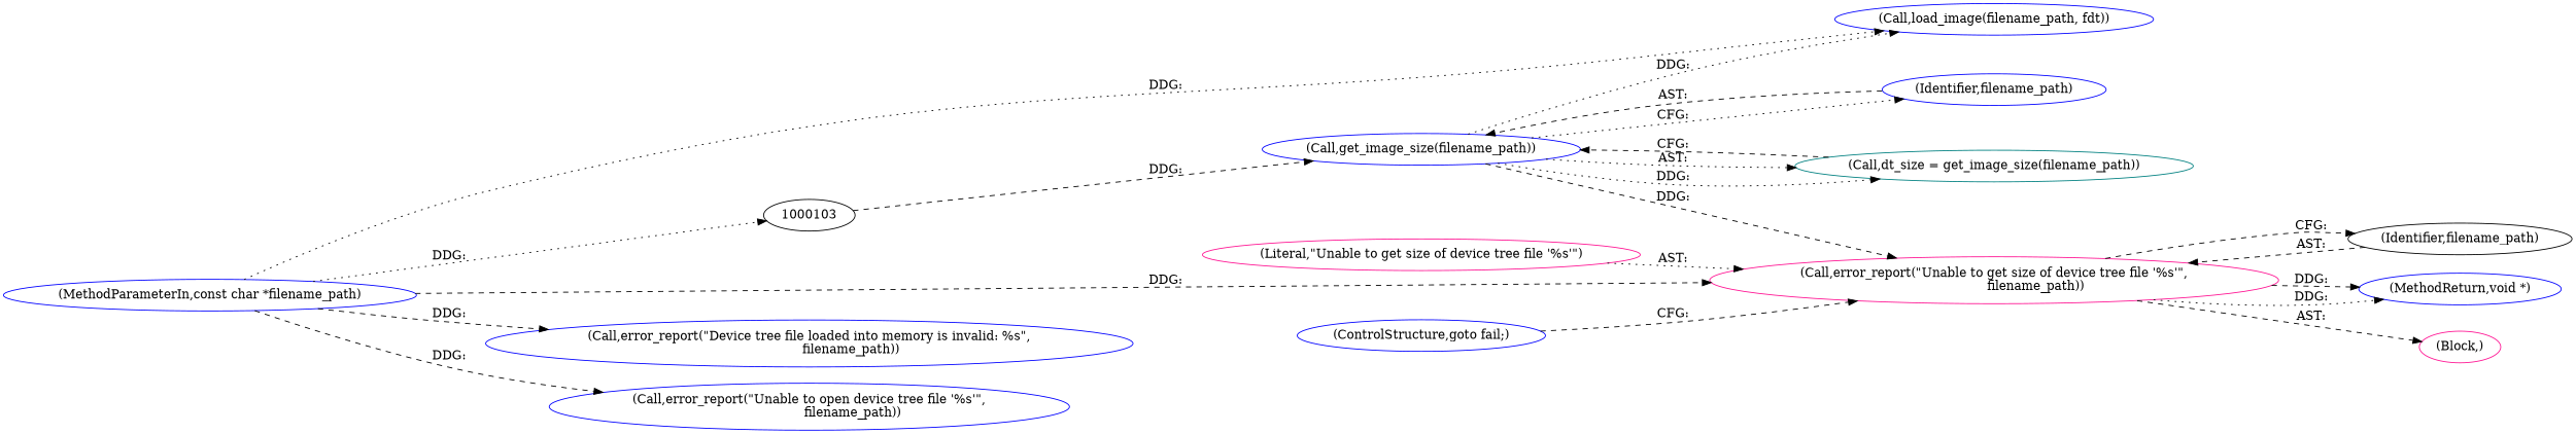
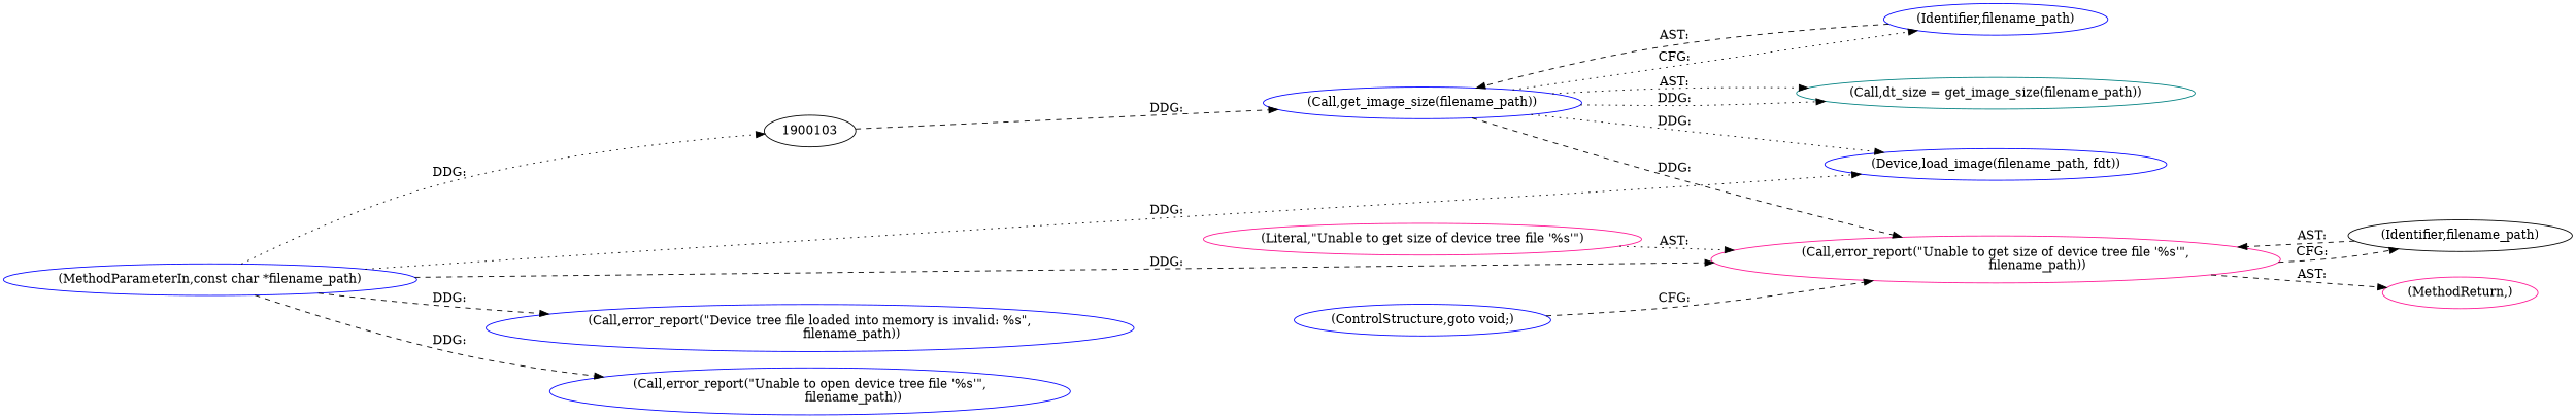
  digraph {
    rankdir=LR
    node [color=blue]
    edge [style=dashed]
    n1 [color=deeppink label="(Call,error_report(\"Unable to get size of device tree file '%s'\",\n                     filename_path))"]
    n2 [color=black label="(Identifier,filename_path)"]
-   n3 [label="(MethodReturn,void *)"]
-   n4 [color=deeppink label="(Block,)"]
+   n4 [color=deeppink label="(MethodReturn,)"]
    n5 [label="(Call,get_image_size(filename_path))"]
    n6 [color=teal label="(Call,dt_size = get_image_size(filename_path))"]
    n7 [label="(Identifier,filename_path)"]
-   n8 [label="(Call,load_image(filename_path, fdt))"]
+   n8 [label="(Device,load_image(filename_path, fdt))"]
    n9 [label="(MethodParameterIn,const char *filename_path)"]
    n10 [label="(Call,error_report(\"Device tree file loaded into memory is invalid: %s\",\n                     filename_path))"]
    n11 [label="(Call,error_report(\"Unable to open device tree file '%s'\",\n                      filename_path))"]
-   1000103 [color=black]
-   n13 [label="(ControlStructure,goto fail;)"]
+   1000103 [color=black label=1900103]
+   n13 [label="(ControlStructure,goto void;)"]
    n14 [color=deeppink label="(Literal,\"Unable to get size of device tree file '%s'\")"]
    n1 -> n2 [label="CFG: "]
-   n1 -> n3 [label="DDG: "]
-   n1 -> n3 [label="DDG: " style=dotted]
    n1 -> n4 [label="AST: "]
    n2 -> n1 [label="AST: "]
    n5 -> n1 [label="DDG: "]
    n5 -> n6 [label="AST: " style=dotted]
    n5 -> n6 [label="DDG: " style=dotted]
    n5 -> n7 [label="CFG: " style=dotted]
    n5 -> n8 [label="DDG: " style=dotted]
-   n6 -> n5 [label="CFG: "]
    n7 -> n5 [label="AST: "]
    n9 -> n1 [label="DDG: "]
    n9 -> n8 [label="DDG: " style=dotted]
    n9 -> n10 [label="DDG: "]
    n9 -> n11 [label="DDG: "]
    n9 -> 1000103 [label="DDG: " style=dotted]
    1000103 -> n5 [label="DDG: "]
    n13 -> n1 [label="CFG: "]
    n14 -> n1 [label="AST: " style=dotted]
  }
